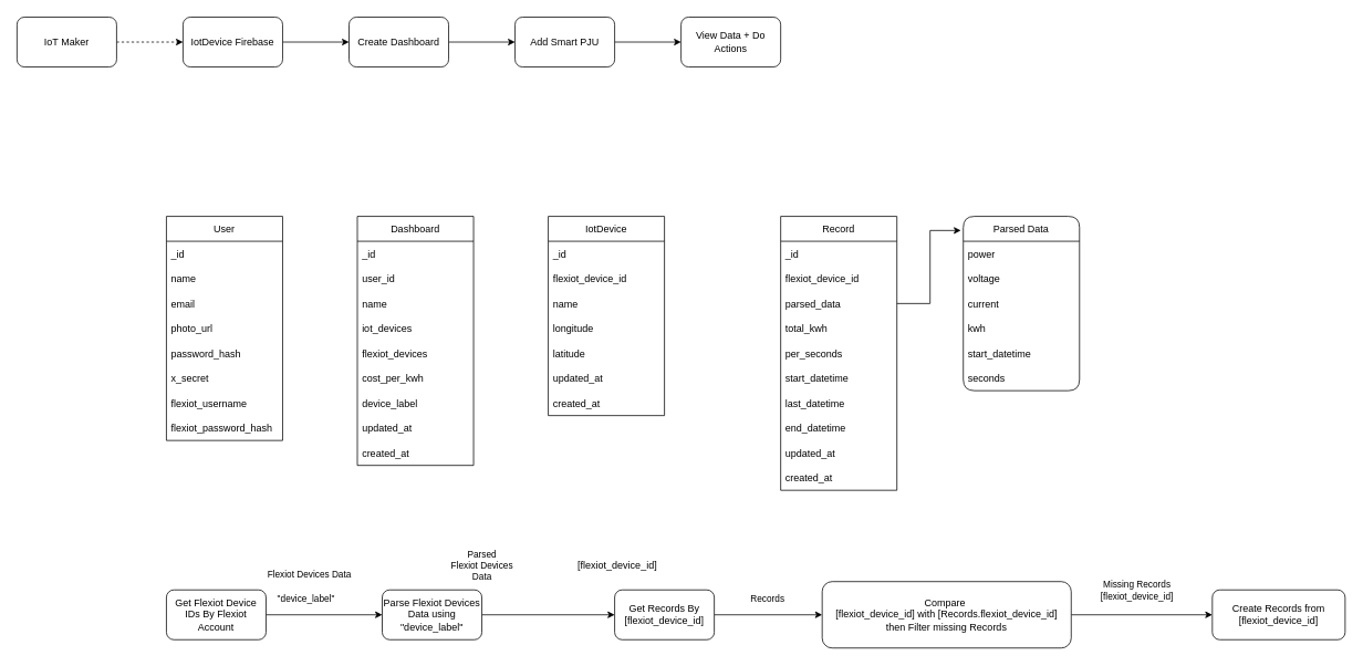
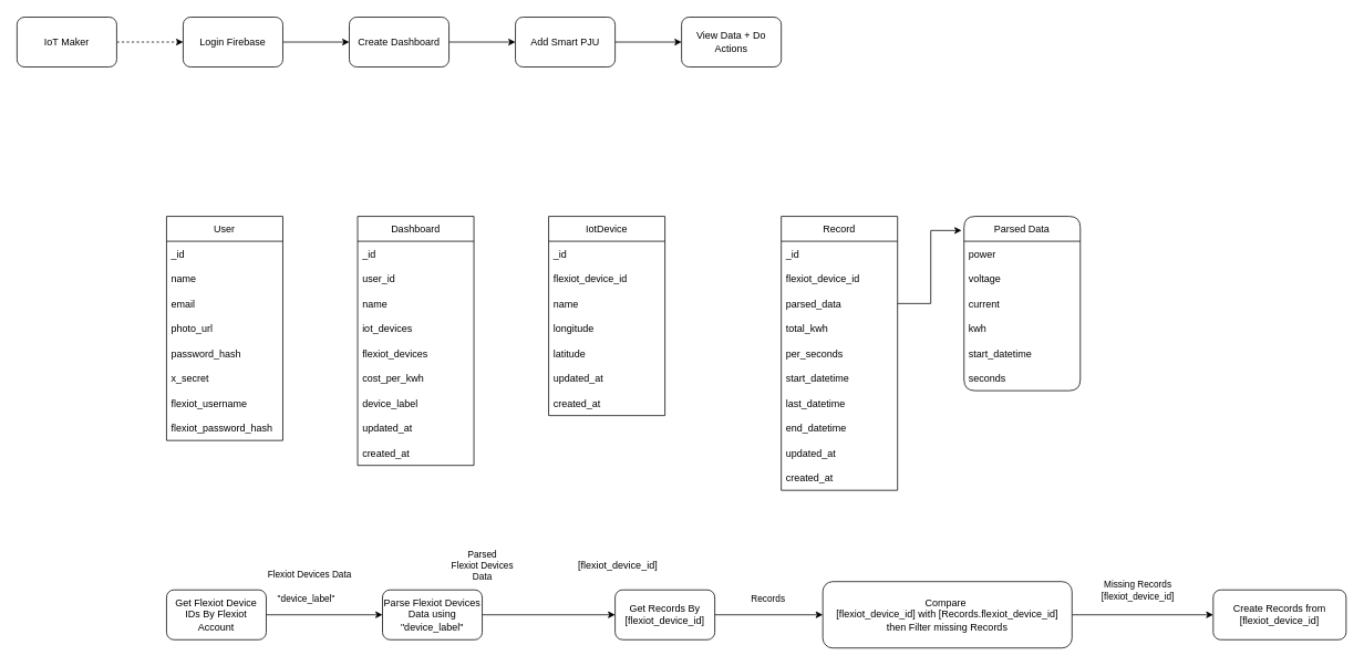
  <mxCell id="0" />
  <mxCell id="1" parent="0" />
  <mxCell id="2" value="" style="edgeStyle=orthogonalEdgeStyle;rounded=0;orthogonalLoop=1;jettySize=auto;html=1;dashed=1;" parent="1" source="3" target="5" edge="1"><mxGeometry relative="1" as="geometry" /></mxCell>
  <mxCell id="3" value="IoT Maker" style="rounded=1;whiteSpace=wrap;html=1;" parent="1" vertex="1"><mxGeometry x="20" y="20" width="120" height="60" as="geometry" /></mxCell>
  <mxCell id="4" value="" style="edgeStyle=orthogonalEdgeStyle;rounded=0;orthogonalLoop=1;jettySize=auto;html=1;" parent="1" source="5" target="7" edge="1"><mxGeometry relative="1" as="geometry" /></mxCell>
- <mxCell id="5" value="IotDevice Firebase" style="rounded=1;whiteSpace=wrap;html=1;" parent="1" vertex="1"><mxGeometry x="220" y="20" width="120" height="60" as="geometry" /></mxCell>
+ <mxCell id="5" value="Login Firebase" style="rounded=1;whiteSpace=wrap;html=1;" parent="1" vertex="1"><mxGeometry x="220" y="20" width="120" height="60" as="geometry" /></mxCell>
  <mxCell id="6" value="" style="edgeStyle=orthogonalEdgeStyle;rounded=0;orthogonalLoop=1;jettySize=auto;html=1;" parent="1" source="7" target="9" edge="1"><mxGeometry relative="1" as="geometry" /></mxCell>
  <mxCell id="7" value="Create Dashboard" style="rounded=1;whiteSpace=wrap;html=1;" parent="1" vertex="1"><mxGeometry x="420" y="20" width="120" height="60" as="geometry" /></mxCell>
  <mxCell id="8" value="" style="edgeStyle=orthogonalEdgeStyle;rounded=0;orthogonalLoop=1;jettySize=auto;html=1;" parent="1" source="9" target="10" edge="1"><mxGeometry relative="1" as="geometry" /></mxCell>
  <mxCell id="9" value="Add Smart PJU" style="rounded=1;whiteSpace=wrap;html=1;" parent="1" vertex="1"><mxGeometry x="620" y="20" width="120" height="60" as="geometry" /></mxCell>
  <mxCell id="10" value="View Data + Do Actions" style="rounded=1;whiteSpace=wrap;html=1;" parent="1" vertex="1"><mxGeometry x="820" y="20" width="120" height="60" as="geometry" /></mxCell>
  <mxCell id="11" value="Dashboard" style="swimlane;fontStyle=0;childLayout=stackLayout;horizontal=1;startSize=30;horizontalStack=0;resizeParent=1;resizeParentMax=0;resizeLast=0;collapsible=1;marginBottom=0;" parent="1" vertex="1"><mxGeometry x="430" y="260" width="140" height="300" as="geometry" /></mxCell>
  <mxCell id="12" value="_id" style="text;strokeColor=none;fillColor=none;align=left;verticalAlign=middle;spacingLeft=4;spacingRight=4;overflow=hidden;points=[[0,0.5],[1,0.5]];portConstraint=eastwest;rotatable=0;" parent="11" vertex="1"><mxGeometry y="30" width="140" height="30" as="geometry" /></mxCell>
  <mxCell id="13" value="user_id" style="text;strokeColor=none;fillColor=none;align=left;verticalAlign=middle;spacingLeft=4;spacingRight=4;overflow=hidden;points=[[0,0.5],[1,0.5]];portConstraint=eastwest;rotatable=0;" parent="11" vertex="1"><mxGeometry y="60" width="140" height="30" as="geometry" /></mxCell>
  <mxCell id="14" value="name" style="text;strokeColor=none;fillColor=none;align=left;verticalAlign=middle;spacingLeft=4;spacingRight=4;overflow=hidden;points=[[0,0.5],[1,0.5]];portConstraint=eastwest;rotatable=0;" parent="11" vertex="1"><mxGeometry y="90" width="140" height="30" as="geometry" /></mxCell>
  <mxCell id="15" value="iot_devices" style="text;strokeColor=none;fillColor=none;align=left;verticalAlign=middle;spacingLeft=4;spacingRight=4;overflow=hidden;points=[[0,0.5],[1,0.5]];portConstraint=eastwest;rotatable=0;" parent="11" vertex="1"><mxGeometry y="120" width="140" height="30" as="geometry" /></mxCell>
  <mxCell id="16" value="flexiot_devices" style="text;strokeColor=none;fillColor=none;align=left;verticalAlign=middle;spacingLeft=4;spacingRight=4;overflow=hidden;points=[[0,0.5],[1,0.5]];portConstraint=eastwest;rotatable=0;" parent="11" vertex="1"><mxGeometry y="150" width="140" height="30" as="geometry" /></mxCell>
  <mxCell id="17" value="cost_per_kwh" style="text;strokeColor=none;fillColor=none;align=left;verticalAlign=middle;spacingLeft=4;spacingRight=4;overflow=hidden;points=[[0,0.5],[1,0.5]];portConstraint=eastwest;rotatable=0;" parent="11" vertex="1"><mxGeometry y="180" width="140" height="30" as="geometry" /></mxCell>
  <mxCell id="18" value="device_label" style="text;strokeColor=none;fillColor=none;align=left;verticalAlign=middle;spacingLeft=4;spacingRight=4;overflow=hidden;points=[[0,0.5],[1,0.5]];portConstraint=eastwest;rotatable=0;" parent="11" vertex="1"><mxGeometry y="210" width="140" height="30" as="geometry" /></mxCell>
  <mxCell id="19" value="updated_at" style="text;strokeColor=none;fillColor=none;align=left;verticalAlign=middle;spacingLeft=4;spacingRight=4;overflow=hidden;points=[[0,0.5],[1,0.5]];portConstraint=eastwest;rotatable=0;" parent="11" vertex="1"><mxGeometry y="240" width="140" height="30" as="geometry" /></mxCell>
  <mxCell id="20" value="created_at" style="text;strokeColor=none;fillColor=none;align=left;verticalAlign=middle;spacingLeft=4;spacingRight=4;overflow=hidden;points=[[0,0.5],[1,0.5]];portConstraint=eastwest;rotatable=0;" parent="11" vertex="1"><mxGeometry y="270" width="140" height="30" as="geometry" /></mxCell>
  <mxCell id="21" value="User" style="swimlane;fontStyle=0;childLayout=stackLayout;horizontal=1;startSize=30;horizontalStack=0;resizeParent=1;resizeParentMax=0;resizeLast=0;collapsible=1;marginBottom=0;" parent="1" vertex="1"><mxGeometry x="200" y="260" width="140" height="270" as="geometry" /></mxCell>
  <mxCell id="22" value="_id" style="text;strokeColor=none;fillColor=none;align=left;verticalAlign=middle;spacingLeft=4;spacingRight=4;overflow=hidden;points=[[0,0.5],[1,0.5]];portConstraint=eastwest;rotatable=0;" parent="21" vertex="1"><mxGeometry y="30" width="140" height="30" as="geometry" /></mxCell>
  <mxCell id="23" value="name" style="text;strokeColor=none;fillColor=none;align=left;verticalAlign=middle;spacingLeft=4;spacingRight=4;overflow=hidden;points=[[0,0.5],[1,0.5]];portConstraint=eastwest;rotatable=0;" parent="21" vertex="1"><mxGeometry y="60" width="140" height="30" as="geometry" /></mxCell>
  <mxCell id="24" value="email" style="text;strokeColor=none;fillColor=none;align=left;verticalAlign=middle;spacingLeft=4;spacingRight=4;overflow=hidden;points=[[0,0.5],[1,0.5]];portConstraint=eastwest;rotatable=0;" parent="21" vertex="1"><mxGeometry y="90" width="140" height="30" as="geometry" /></mxCell>
  <mxCell id="25" value="photo_url" style="text;strokeColor=none;fillColor=none;align=left;verticalAlign=middle;spacingLeft=4;spacingRight=4;overflow=hidden;points=[[0,0.5],[1,0.5]];portConstraint=eastwest;rotatable=0;" parent="21" vertex="1"><mxGeometry y="120" width="140" height="30" as="geometry" /></mxCell>
  <mxCell id="26" value="password_hash" style="text;strokeColor=none;fillColor=none;align=left;verticalAlign=middle;spacingLeft=4;spacingRight=4;overflow=hidden;points=[[0,0.5],[1,0.5]];portConstraint=eastwest;rotatable=0;" parent="21" vertex="1"><mxGeometry y="150" width="140" height="30" as="geometry" /></mxCell>
  <mxCell id="27" value="x_secret" style="text;strokeColor=none;fillColor=none;align=left;verticalAlign=middle;spacingLeft=4;spacingRight=4;overflow=hidden;points=[[0,0.5],[1,0.5]];portConstraint=eastwest;rotatable=0;" parent="21" vertex="1"><mxGeometry y="180" width="140" height="30" as="geometry" /></mxCell>
  <mxCell id="28" value="flexiot_username" style="text;strokeColor=none;fillColor=none;align=left;verticalAlign=middle;spacingLeft=4;spacingRight=4;overflow=hidden;points=[[0,0.5],[1,0.5]];portConstraint=eastwest;rotatable=0;" parent="21" vertex="1"><mxGeometry y="210" width="140" height="30" as="geometry" /></mxCell>
  <mxCell id="29" value="flexiot_password_hash" style="text;strokeColor=none;fillColor=none;align=left;verticalAlign=middle;spacingLeft=4;spacingRight=4;overflow=hidden;points=[[0,0.5],[1,0.5]];portConstraint=eastwest;rotatable=0;" parent="21" vertex="1"><mxGeometry y="240" width="140" height="30" as="geometry" /></mxCell>
  <mxCell id="30" style="edgeStyle=orthogonalEdgeStyle;rounded=0;orthogonalLoop=1;jettySize=auto;html=1;entryX=0;entryY=0.5;entryDx=0;entryDy=0;" parent="1" source="33" target="37" edge="1"><mxGeometry relative="1" as="geometry"><mxPoint x="460" y="630" as="targetPoint" /></mxGeometry></mxCell>
  <mxCell id="31" value="Flexiot Devices Data" style="edgeLabel;html=1;align=center;verticalAlign=middle;resizable=0;points=[];" parent="30" vertex="1" connectable="0"><mxGeometry x="-0.491" y="2" relative="1" as="geometry"><mxPoint x="15" y="-48" as="offset" /></mxGeometry></mxCell>
  <mxCell id="32" value="&quot;device_label&quot;" style="edgeLabel;html=1;align=center;verticalAlign=middle;resizable=0;points=[];" parent="30" vertex="1" connectable="0"><mxGeometry x="-0.325" y="-2" relative="1" as="geometry"><mxPoint y="-22" as="offset" /></mxGeometry></mxCell>
  <mxCell id="33" value="Get Flexiot Device IDs By Flexiot Account" style="rounded=1;whiteSpace=wrap;html=1;" parent="1" vertex="1"><mxGeometry x="200" y="710" width="120" height="60" as="geometry" /></mxCell>
  <mxCell id="34" value="" style="edgeStyle=orthogonalEdgeStyle;rounded=0;orthogonalLoop=1;jettySize=auto;html=1;" parent="1" source="37" target="40" edge="1"><mxGeometry relative="1" as="geometry" /></mxCell>
  <mxCell id="35" value="Parsed&lt;br&gt;Flexiot Devices&lt;br&gt;Data" style="edgeLabel;html=1;align=center;verticalAlign=middle;resizable=0;points=[];" parent="34" vertex="1" connectable="0"><mxGeometry x="0.235" y="-1" relative="1" as="geometry"><mxPoint x="-100" y="-61" as="offset" /></mxGeometry></mxCell>
  <mxCell id="36" value="&lt;span style=&quot;font-size: 12px&quot;&gt;[flexiot_device_id]&lt;/span&gt;" style="edgeLabel;html=1;align=center;verticalAlign=middle;resizable=0;points=[];" parent="34" vertex="1" connectable="0"><mxGeometry x="0.114" y="-1" relative="1" as="geometry"><mxPoint x="73" y="-61" as="offset" /></mxGeometry></mxCell>
  <mxCell id="37" value="Parse Flexiot Devices Data using&lt;br&gt;&quot;device_label&quot;" style="rounded=1;whiteSpace=wrap;html=1;" parent="1" vertex="1"><mxGeometry x="460" y="710" width="120" height="60" as="geometry" /></mxCell>
  <mxCell id="38" value="" style="edgeStyle=orthogonalEdgeStyle;rounded=0;orthogonalLoop=1;jettySize=auto;html=1;" parent="1" source="40" target="43" edge="1"><mxGeometry relative="1" as="geometry" /></mxCell>
  <mxCell id="39" value="Records" style="edgeLabel;html=1;align=center;verticalAlign=middle;resizable=0;points=[];" parent="38" vertex="1" connectable="0"><mxGeometry x="-0.379" y="-1" relative="1" as="geometry"><mxPoint x="23" y="-21" as="offset" /></mxGeometry></mxCell>
  <mxCell id="40" value="Get Records By [flexiot_device_id]" style="rounded=1;whiteSpace=wrap;html=1;" parent="1" vertex="1"><mxGeometry x="740" y="710" width="120" height="60" as="geometry" /></mxCell>
  <mxCell id="41" value="" style="edgeStyle=orthogonalEdgeStyle;rounded=0;orthogonalLoop=1;jettySize=auto;html=1;" parent="1" source="43" target="44" edge="1"><mxGeometry relative="1" as="geometry" /></mxCell>
  <mxCell id="42" value="Missing Records&lt;br&gt;[flexiot_device_id]" style="edgeLabel;html=1;align=center;verticalAlign=middle;resizable=0;points=[];" parent="41" vertex="1" connectable="0"><mxGeometry x="-0.23" relative="1" as="geometry"><mxPoint x="13" y="-30" as="offset" /></mxGeometry></mxCell>
  <mxCell id="43" value="Compare&amp;nbsp;&lt;br&gt;&lt;span&gt;[flexiot_device_id] with [Records.&lt;/span&gt;&lt;span&gt;flexiot_device_id]&lt;/span&gt;&lt;br&gt;&amp;nbsp;then Filter missing Records&amp;nbsp;" style="rounded=1;whiteSpace=wrap;html=1;" parent="1" vertex="1"><mxGeometry x="990" y="700" width="300" height="80" as="geometry" /></mxCell>
  <mxCell id="44" value="Create Records from&lt;br&gt;[flexiot_device_id]" style="rounded=1;whiteSpace=wrap;html=1;" parent="1" vertex="1"><mxGeometry x="1460" y="710" width="160" height="60" as="geometry" /></mxCell>
  <mxCell id="45" value="Record" style="swimlane;fontStyle=0;childLayout=stackLayout;horizontal=1;startSize=30;horizontalStack=0;resizeParent=1;resizeParentMax=0;resizeLast=0;collapsible=1;marginBottom=0;" parent="1" vertex="1"><mxGeometry x="940" y="260" width="140" height="330" as="geometry" /></mxCell>
  <mxCell id="46" value="_id" style="text;strokeColor=none;fillColor=none;align=left;verticalAlign=middle;spacingLeft=4;spacingRight=4;overflow=hidden;points=[[0,0.5],[1,0.5]];portConstraint=eastwest;rotatable=0;" parent="45" vertex="1"><mxGeometry y="30" width="140" height="30" as="geometry" /></mxCell>
  <mxCell id="47" value="flexiot_device_id" style="text;strokeColor=none;fillColor=none;align=left;verticalAlign=middle;spacingLeft=4;spacingRight=4;overflow=hidden;points=[[0,0.5],[1,0.5]];portConstraint=eastwest;rotatable=0;" parent="45" vertex="1"><mxGeometry y="60" width="140" height="30" as="geometry" /></mxCell>
  <mxCell id="48" value="parsed_data" style="text;strokeColor=none;fillColor=none;align=left;verticalAlign=middle;spacingLeft=4;spacingRight=4;overflow=hidden;points=[[0,0.5],[1,0.5]];portConstraint=eastwest;rotatable=0;" parent="45" vertex="1"><mxGeometry y="90" width="140" height="30" as="geometry" /></mxCell>
  <mxCell id="49" value="total_kwh" style="text;strokeColor=none;fillColor=none;align=left;verticalAlign=middle;spacingLeft=4;spacingRight=4;overflow=hidden;points=[[0,0.5],[1,0.5]];portConstraint=eastwest;rotatable=0;" parent="45" vertex="1"><mxGeometry y="120" width="140" height="30" as="geometry" /></mxCell>
  <mxCell id="50" value="per_seconds" style="text;strokeColor=none;fillColor=none;align=left;verticalAlign=middle;spacingLeft=4;spacingRight=4;overflow=hidden;points=[[0,0.5],[1,0.5]];portConstraint=eastwest;rotatable=0;" parent="45" vertex="1"><mxGeometry y="150" width="140" height="30" as="geometry" /></mxCell>
  <mxCell id="51" value="start_datetime" style="text;strokeColor=none;fillColor=none;align=left;verticalAlign=middle;spacingLeft=4;spacingRight=4;overflow=hidden;points=[[0,0.5],[1,0.5]];portConstraint=eastwest;rotatable=0;" parent="45" vertex="1"><mxGeometry y="180" width="140" height="30" as="geometry" /></mxCell>
  <mxCell id="52" value="last_datetime" style="text;strokeColor=none;fillColor=none;align=left;verticalAlign=middle;spacingLeft=4;spacingRight=4;overflow=hidden;points=[[0,0.5],[1,0.5]];portConstraint=eastwest;rotatable=0;" parent="45" vertex="1"><mxGeometry y="210" width="140" height="30" as="geometry" /></mxCell>
  <mxCell id="53" value="end_datetime" style="text;strokeColor=none;fillColor=none;align=left;verticalAlign=middle;spacingLeft=4;spacingRight=4;overflow=hidden;points=[[0,0.5],[1,0.5]];portConstraint=eastwest;rotatable=0;" parent="45" vertex="1"><mxGeometry y="240" width="140" height="30" as="geometry" /></mxCell>
  <mxCell id="54" value="updated_at" style="text;strokeColor=none;fillColor=none;align=left;verticalAlign=middle;spacingLeft=4;spacingRight=4;overflow=hidden;points=[[0,0.5],[1,0.5]];portConstraint=eastwest;rotatable=0;" parent="45" vertex="1"><mxGeometry y="270" width="140" height="30" as="geometry" /></mxCell>
  <mxCell id="55" value="created_at" style="text;strokeColor=none;fillColor=none;align=left;verticalAlign=middle;spacingLeft=4;spacingRight=4;overflow=hidden;points=[[0,0.5],[1,0.5]];portConstraint=eastwest;rotatable=0;" parent="45" vertex="1"><mxGeometry y="300" width="140" height="30" as="geometry" /></mxCell>
  <mxCell id="56" value="Parsed Data" style="swimlane;fontStyle=0;childLayout=stackLayout;horizontal=1;startSize=30;horizontalStack=0;resizeParent=1;resizeParentMax=0;resizeLast=0;collapsible=1;marginBottom=0;rounded=1;" parent="1" vertex="1"><mxGeometry x="1160" y="260" width="140" height="210" as="geometry" /></mxCell>
  <mxCell id="57" value="power" style="text;strokeColor=none;fillColor=none;align=left;verticalAlign=middle;spacingLeft=4;spacingRight=4;overflow=hidden;points=[[0,0.5],[1,0.5]];portConstraint=eastwest;rotatable=0;" parent="56" vertex="1"><mxGeometry y="30" width="140" height="30" as="geometry" /></mxCell>
  <mxCell id="58" value="voltage" style="text;strokeColor=none;fillColor=none;align=left;verticalAlign=middle;spacingLeft=4;spacingRight=4;overflow=hidden;points=[[0,0.5],[1,0.5]];portConstraint=eastwest;rotatable=0;" parent="56" vertex="1"><mxGeometry y="60" width="140" height="30" as="geometry" /></mxCell>
  <mxCell id="59" value="current" style="text;strokeColor=none;fillColor=none;align=left;verticalAlign=middle;spacingLeft=4;spacingRight=4;overflow=hidden;points=[[0,0.5],[1,0.5]];portConstraint=eastwest;rotatable=0;" parent="56" vertex="1"><mxGeometry y="90" width="140" height="30" as="geometry" /></mxCell>
  <mxCell id="60" value="kwh" style="text;strokeColor=none;fillColor=none;align=left;verticalAlign=middle;spacingLeft=4;spacingRight=4;overflow=hidden;points=[[0,0.5],[1,0.5]];portConstraint=eastwest;rotatable=0;" parent="56" vertex="1"><mxGeometry y="120" width="140" height="30" as="geometry" /></mxCell>
  <mxCell id="61" value="start_datetime" style="text;strokeColor=none;fillColor=none;align=left;verticalAlign=middle;spacingLeft=4;spacingRight=4;overflow=hidden;points=[[0,0.5],[1,0.5]];portConstraint=eastwest;rotatable=0;" parent="56" vertex="1"><mxGeometry y="150" width="140" height="30" as="geometry" /></mxCell>
  <mxCell id="62" value="seconds" style="text;strokeColor=none;fillColor=none;align=left;verticalAlign=middle;spacingLeft=4;spacingRight=4;overflow=hidden;points=[[0,0.5],[1,0.5]];portConstraint=eastwest;rotatable=0;" parent="56" vertex="1"><mxGeometry y="180" width="140" height="30" as="geometry" /></mxCell>
  <mxCell id="63" style="edgeStyle=orthogonalEdgeStyle;rounded=0;orthogonalLoop=1;jettySize=auto;html=1;entryX=-0.021;entryY=0.081;entryDx=0;entryDy=0;entryPerimeter=0;" parent="1" source="48" target="56" edge="1"><mxGeometry relative="1" as="geometry" /></mxCell>
  <mxCell id="64" value="IotDevice" style="swimlane;fontStyle=0;childLayout=stackLayout;horizontal=1;startSize=30;horizontalStack=0;resizeParent=1;resizeParentMax=0;resizeLast=0;collapsible=1;marginBottom=0;" parent="1" vertex="1"><mxGeometry x="660" y="260" width="140" height="240" as="geometry" /></mxCell>
  <mxCell id="65" value="_id" style="text;strokeColor=none;fillColor=none;align=left;verticalAlign=middle;spacingLeft=4;spacingRight=4;overflow=hidden;points=[[0,0.5],[1,0.5]];portConstraint=eastwest;rotatable=0;" parent="64" vertex="1"><mxGeometry y="30" width="140" height="30" as="geometry" /></mxCell>
  <mxCell id="66" value="flexiot_device_id" style="text;strokeColor=none;fillColor=none;align=left;verticalAlign=middle;spacingLeft=4;spacingRight=4;overflow=hidden;points=[[0,0.5],[1,0.5]];portConstraint=eastwest;rotatable=0;" parent="64" vertex="1"><mxGeometry y="60" width="140" height="30" as="geometry" /></mxCell>
  <mxCell id="67" value="name" style="text;strokeColor=none;fillColor=none;align=left;verticalAlign=middle;spacingLeft=4;spacingRight=4;overflow=hidden;points=[[0,0.5],[1,0.5]];portConstraint=eastwest;rotatable=0;" parent="64" vertex="1"><mxGeometry y="90" width="140" height="30" as="geometry" /></mxCell>
  <mxCell id="68" value="longitude" style="text;strokeColor=none;fillColor=none;align=left;verticalAlign=middle;spacingLeft=4;spacingRight=4;overflow=hidden;points=[[0,0.5],[1,0.5]];portConstraint=eastwest;rotatable=0;" parent="64" vertex="1"><mxGeometry y="120" width="140" height="30" as="geometry" /></mxCell>
  <mxCell id="69" value="latitude" style="text;strokeColor=none;fillColor=none;align=left;verticalAlign=middle;spacingLeft=4;spacingRight=4;overflow=hidden;points=[[0,0.5],[1,0.5]];portConstraint=eastwest;rotatable=0;" parent="64" vertex="1"><mxGeometry y="150" width="140" height="30" as="geometry" /></mxCell>
  <mxCell id="70" value="updated_at" style="text;strokeColor=none;fillColor=none;align=left;verticalAlign=middle;spacingLeft=4;spacingRight=4;overflow=hidden;points=[[0,0.5],[1,0.5]];portConstraint=eastwest;rotatable=0;" parent="64" vertex="1"><mxGeometry y="180" width="140" height="30" as="geometry" /></mxCell>
  <mxCell id="71" value="created_at" style="text;strokeColor=none;fillColor=none;align=left;verticalAlign=middle;spacingLeft=4;spacingRight=4;overflow=hidden;points=[[0,0.5],[1,0.5]];portConstraint=eastwest;rotatable=0;" parent="64" vertex="1"><mxGeometry y="210" width="140" height="30" as="geometry" /></mxCell>
